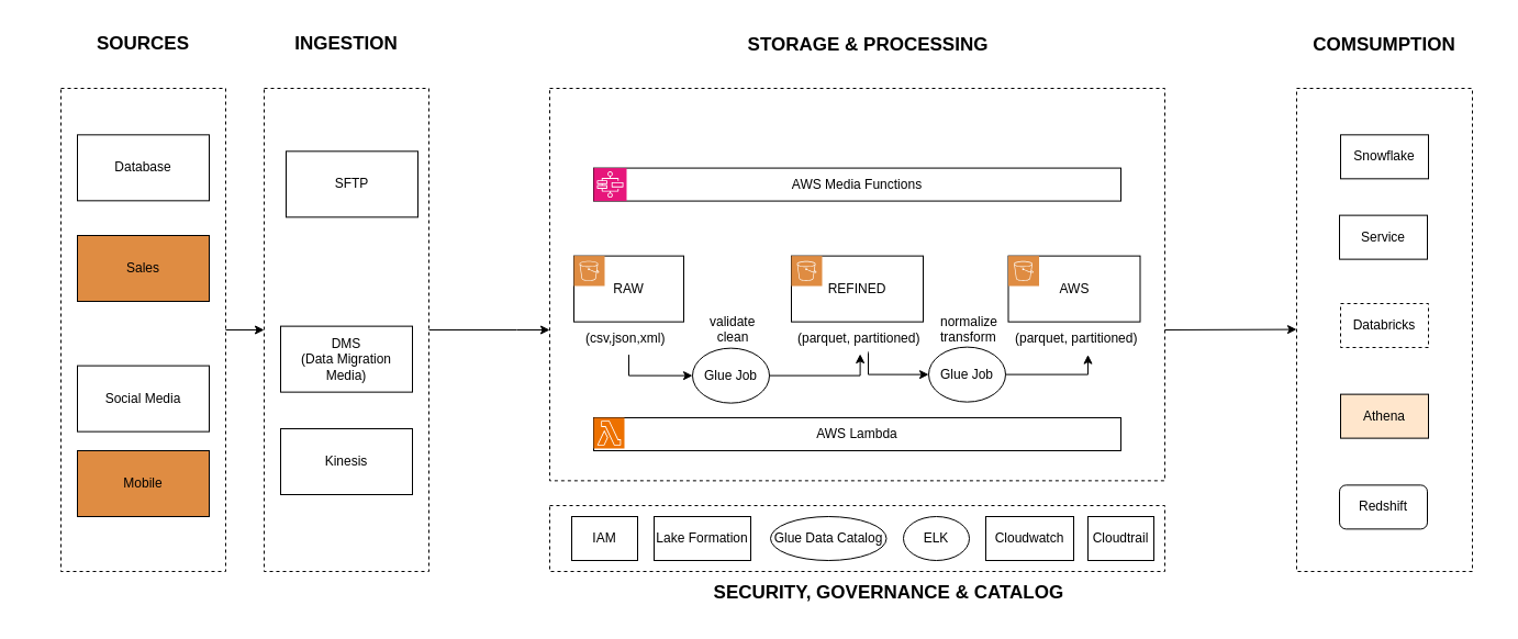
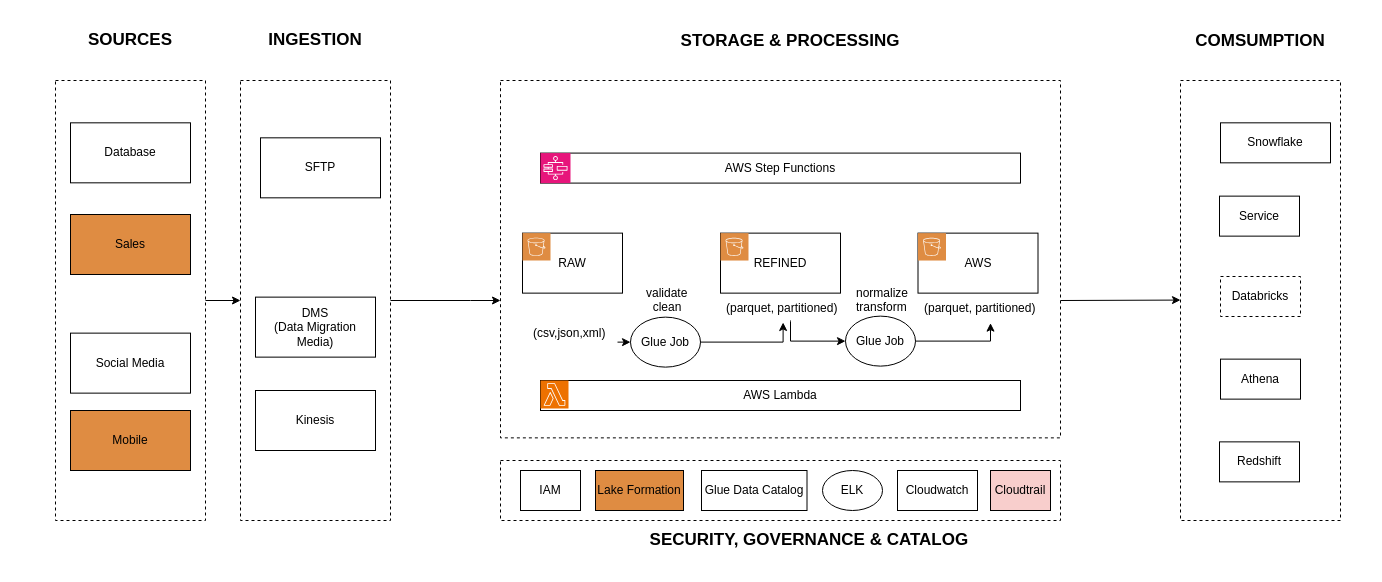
  <mxCell id="0" />
  <mxCell id="1" parent="0" />
  <mxCell id="2" value="" style="rounded=0;whiteSpace=wrap;html=1;fillColor=none;dashed=1;" vertex="1" parent="1"><mxGeometry x="500" y="80" width="560" height="357.37" as="geometry" /></mxCell>
  <mxCell id="3" value="&lt;font style=&quot;font-size: 17px&quot;&gt;&lt;b&gt;SOURCES&lt;/b&gt;&lt;/font&gt;" style="text;html=1;strokeColor=none;fillColor=none;align=center;verticalAlign=middle;whiteSpace=wrap;rounded=0;dashed=1;" parent="1" vertex="1"><mxGeometry x="20" y="20" width="220" height="40" as="geometry" /></mxCell>
  <mxCell id="4" value="" style="edgeStyle=orthogonalEdgeStyle;rounded=0;orthogonalLoop=1;jettySize=auto;html=1;entryX=0;entryY=0.5;entryDx=0;entryDy=0;" edge="1" parent="1" source="5" target="11"><mxGeometry relative="1" as="geometry" /></mxCell>
  <mxCell id="5" value="" style="rounded=0;whiteSpace=wrap;html=1;fillColor=none;dashed=1;" vertex="1" parent="1"><mxGeometry x="55" y="80" width="150" height="440" as="geometry" /></mxCell>
  <mxCell id="6" value="Database" style="rounded=0;whiteSpace=wrap;html=1;" vertex="1" parent="1"><mxGeometry x="70" y="122.33" width="120" height="60" as="geometry" /></mxCell>
  <mxCell id="7" value="Mobile" style="rounded=0;whiteSpace=wrap;html=1;fillColor=#df8c42;" vertex="1" parent="1"><mxGeometry x="70" y="410" width="120" height="60" as="geometry" /></mxCell>
  <mxCell id="8" value="Social Media" style="rounded=0;whiteSpace=wrap;html=1;" vertex="1" parent="1"><mxGeometry x="70" y="332.63" width="120" height="60" as="geometry" /></mxCell>
  <mxCell id="9" value="Sales" style="rounded=0;whiteSpace=wrap;html=1;fillColor=#df8c42;" vertex="1" parent="1"><mxGeometry x="70" y="214" width="120" height="60" as="geometry" /></mxCell>
  <mxCell id="10" value="" style="edgeStyle=orthogonalEdgeStyle;rounded=0;orthogonalLoop=1;jettySize=auto;html=1;" edge="1" parent="1" source="11" target="2"><mxGeometry relative="1" as="geometry"><Array as="points"><mxPoint x="470" y="300" /><mxPoint x="470" y="300" /></Array></mxGeometry></mxCell>
  <mxCell id="11" value="" style="rounded=0;whiteSpace=wrap;html=1;fillColor=none;dashed=1;" vertex="1" parent="1"><mxGeometry x="240" y="80" width="150" height="440" as="geometry" /></mxCell>
  <mxCell id="12" value="&lt;font style=&quot;font-size: 17px&quot;&gt;&lt;b&gt;INGESTION&lt;/b&gt;&lt;/font&gt;" style="text;html=1;strokeColor=none;fillColor=none;align=center;verticalAlign=middle;whiteSpace=wrap;rounded=0;dashed=1;" vertex="1" parent="1"><mxGeometry x="205" y="20" width="220" height="40" as="geometry" /></mxCell>
  <mxCell id="13" value="&lt;font style=&quot;font-size: 17px&quot;&gt;&lt;b&gt;STORAGE &amp;amp; PROCESSING&lt;/b&gt;&lt;/font&gt;" style="text;html=1;strokeColor=none;fillColor=none;align=center;verticalAlign=middle;whiteSpace=wrap;rounded=0;dashed=1;" vertex="1" parent="1"><mxGeometry x="660" y="21" width="260" height="40" as="geometry" /></mxCell>
  <mxCell id="14" value="" style="rounded=0;whiteSpace=wrap;html=1;fillColor=none;dashed=1;" vertex="1" parent="1"><mxGeometry x="1180" y="80" width="160" height="440" as="geometry" /></mxCell>
  <mxCell id="15" value="SFTP" style="rounded=0;whiteSpace=wrap;html=1;" vertex="1" parent="1"><mxGeometry x="260" y="137.33" width="120" height="60" as="geometry" /></mxCell>
  <mxCell id="16" value="Kinesis" style="rounded=0;whiteSpace=wrap;html=1;" vertex="1" parent="1"><mxGeometry x="255" y="390" width="120" height="60" as="geometry" /></mxCell>
  <mxCell id="17" value="DMS&lt;div&gt;(Data Migration Media)&lt;/div&gt;" style="rounded=0;whiteSpace=wrap;html=1;" vertex="1" parent="1"><mxGeometry x="255" y="296.63" width="120" height="60" as="geometry" /></mxCell>
  <mxCell id="18" style="edgeStyle=orthogonalEdgeStyle;rounded=0;orthogonalLoop=1;jettySize=auto;html=1;entryX=0;entryY=0.5;entryDx=0;entryDy=0;" edge="1" parent="1" source="22" target="27"><mxGeometry relative="1" as="geometry"><Array as="points"><mxPoint x="572" y="342" /></Array></mxGeometry></mxCell>
  <mxCell id="19" value="RAW" style="rounded=0;whiteSpace=wrap;html=1;" vertex="1" parent="1"><mxGeometry x="522" y="232.63" width="100" height="60" as="geometry" /></mxCell>
  <mxCell id="20" value="REFINED" style="rounded=0;whiteSpace=wrap;html=1;" vertex="1" parent="1"><mxGeometry x="720" y="232.63" width="120" height="60" as="geometry" /></mxCell>
  <mxCell id="21" value="AWS" style="rounded=0;whiteSpace=wrap;html=1;" vertex="1" parent="1"><mxGeometry x="917.5" y="232.63" width="120" height="60" as="geometry" /></mxCell>
- <mxCell id="22" value="(csv,json,xml)" style="text;strokeColor=none;fillColor=none;align=left;verticalAlign=middle;spacingLeft=4;spacingRight=4;overflow=hidden;points=[[0,0.5],[1,0.5]];portConstraint=eastwest;rotatable=0;whiteSpace=wrap;html=1;" vertex="1" parent="1"><mxGeometry x="527" y="292.63" width="90" height="30" as="geometry" /></mxCell>
+ <mxCell id="22" value="(csv,json,xml)" style="text;strokeColor=none;fillColor=none;align=left;verticalAlign=middle;spacingLeft=4;spacingRight=4;overflow=hidden;points=[[0,0.5],[1,0.5]];portConstraint=eastwest;rotatable=0;whiteSpace=wrap;html=1;" vertex="1" parent="1"><mxGeometry x="527" y="317.63" width="90" height="30" as="geometry" /></mxCell>
  <mxCell id="23" value="(parquet, partitioned)" style="text;strokeColor=none;fillColor=none;align=left;verticalAlign=middle;spacingLeft=4;spacingRight=4;overflow=hidden;points=[[0,0.5],[1,0.5]];portConstraint=eastwest;rotatable=0;whiteSpace=wrap;html=1;" vertex="1" parent="1"><mxGeometry x="720" y="292.63" width="125" height="30" as="geometry" /></mxCell>
  <mxCell id="24" value="(parquet, partitioned)" style="text;strokeColor=none;fillColor=none;align=left;verticalAlign=middle;spacingLeft=4;spacingRight=4;overflow=hidden;points=[[0,0.5],[1,0.5]];portConstraint=eastwest;rotatable=0;whiteSpace=wrap;html=1;" vertex="1" parent="1"><mxGeometry x="917.5" y="292.63" width="125" height="30" as="geometry" /></mxCell>
  <mxCell id="25" value="" style="rounded=0;whiteSpace=wrap;html=1;fillColor=none;dashed=1;" vertex="1" parent="1"><mxGeometry x="500" y="460" width="560" height="60" as="geometry" /></mxCell>
- <mxCell id="26" value="AWS Media Functions" style="rounded=0;whiteSpace=wrap;html=1;" vertex="1" parent="1"><mxGeometry x="540" y="152.59" width="480" height="30" as="geometry" /></mxCell>
+ <mxCell id="26" value="AWS Step Functions" style="rounded=0;whiteSpace=wrap;html=1;" vertex="1" parent="1"><mxGeometry x="540" y="152.59" width="480" height="30" as="geometry" /></mxCell>
  <mxCell id="27" value="Glue Job" style="ellipse;whiteSpace=wrap;html=1;" vertex="1" parent="1"><mxGeometry x="630" y="316.63" width="70" height="50" as="geometry" /></mxCell>
  <mxCell id="28" value="" style="edgeStyle=orthogonalEdgeStyle;rounded=0;orthogonalLoop=1;jettySize=auto;html=1;" edge="1" parent="1" source="29" target="24"><mxGeometry relative="1" as="geometry"><Array as="points"><mxPoint x="990" y="341" /></Array></mxGeometry></mxCell>
  <mxCell id="29" value="Glue Job" style="ellipse;whiteSpace=wrap;html=1;" vertex="1" parent="1"><mxGeometry x="845" y="315.63" width="70" height="50" as="geometry" /></mxCell>
  <mxCell id="30" value="AWS Lambda" style="rounded=0;whiteSpace=wrap;html=1;" vertex="1" parent="1"><mxGeometry x="540" y="380" width="480" height="30" as="geometry" /></mxCell>
  <mxCell id="31" value="&lt;span style=&quot;font-size: 17px;&quot;&gt;&lt;b&gt;&lt;span style=&quot;white-space: pre;&quot;&gt;&#09;&lt;/span&gt;SECURITY, GOVERNANCE &amp;amp; CATALOG&lt;/b&gt;&lt;/span&gt;" style="text;html=1;strokeColor=none;fillColor=none;align=center;verticalAlign=middle;whiteSpace=wrap;rounded=0;dashed=1;" vertex="1" parent="1"><mxGeometry x="600" y="520" width="380" height="40" as="geometry" /></mxCell>
  <mxCell id="32" style="edgeStyle=orthogonalEdgeStyle;rounded=0;orthogonalLoop=1;jettySize=auto;html=1;entryX=0.501;entryY=0.979;entryDx=0;entryDy=0;entryPerimeter=0;" edge="1" parent="1" source="27" target="23"><mxGeometry relative="1" as="geometry"><Array as="points"><mxPoint x="783" y="342" /></Array></mxGeometry></mxCell>
  <mxCell id="33" style="edgeStyle=orthogonalEdgeStyle;rounded=0;orthogonalLoop=1;jettySize=auto;html=1;entryX=0;entryY=0.5;entryDx=0;entryDy=0;" edge="1" parent="1" target="29"><mxGeometry relative="1" as="geometry"><mxPoint x="790" y="320" as="sourcePoint" /><Array as="points"><mxPoint x="790" y="321" /><mxPoint x="790" y="341" /></Array></mxGeometry></mxCell>
  <mxCell id="34" value="validate&lt;div&gt;&amp;nbsp; clean&lt;/div&gt;" style="text;strokeColor=none;fillColor=none;align=left;verticalAlign=middle;spacingLeft=4;spacingRight=4;overflow=hidden;points=[[0,0.5],[1,0.5]];portConstraint=eastwest;rotatable=0;whiteSpace=wrap;html=1;" vertex="1" parent="1"><mxGeometry x="640" y="282.63" width="70" height="30" as="geometry" /></mxCell>
  <mxCell id="35" value="normalize&lt;div&gt;transform&lt;/div&gt;" style="text;strokeColor=none;fillColor=none;align=left;verticalAlign=middle;spacingLeft=4;spacingRight=4;overflow=hidden;points=[[0,0.5],[1,0.5]];portConstraint=eastwest;rotatable=0;whiteSpace=wrap;html=1;" vertex="1" parent="1"><mxGeometry x="850" y="282.63" width="70" height="30" as="geometry" /></mxCell>
  <mxCell id="36" value="" style="sketch=0;pointerEvents=1;shadow=0;dashed=0;html=1;strokeColor=none;fillColor=#DF8C42;labelPosition=center;verticalLabelPosition=bottom;verticalAlign=top;align=center;outlineConnect=0;shape=mxgraph.veeam2.aws_s3;" vertex="1" parent="1"><mxGeometry x="522" y="232.59" width="28" height="27.41" as="geometry" /></mxCell>
  <mxCell id="37" value="" style="sketch=0;pointerEvents=1;shadow=0;dashed=0;html=1;strokeColor=none;fillColor=#DF8C42;labelPosition=center;verticalLabelPosition=bottom;verticalAlign=top;align=center;outlineConnect=0;shape=mxgraph.veeam2.aws_s3;" vertex="1" parent="1"><mxGeometry x="917.5" y="232.63" width="28" height="27.41" as="geometry" /></mxCell>
  <mxCell id="38" value="" style="sketch=0;pointerEvents=1;shadow=0;dashed=0;html=1;strokeColor=none;fillColor=#DF8C42;labelPosition=center;verticalLabelPosition=bottom;verticalAlign=top;align=center;outlineConnect=0;shape=mxgraph.veeam2.aws_s3;" vertex="1" parent="1"><mxGeometry x="720" y="232.63" width="28" height="27.41" as="geometry" /></mxCell>
  <mxCell id="39" value="" style="sketch=0;points=[[0,0,0],[0.25,0,0],[0.5,0,0],[0.75,0,0],[1,0,0],[0,1,0],[0.25,1,0],[0.5,1,0],[0.75,1,0],[1,1,0],[0,0.25,0],[0,0.5,0],[0,0.75,0],[1,0.25,0],[1,0.5,0],[1,0.75,0]];outlineConnect=0;fontColor=#232F3E;fillColor=#E7157B;strokeColor=#ffffff;dashed=0;verticalLabelPosition=bottom;verticalAlign=top;align=center;html=1;fontSize=12;fontStyle=0;aspect=fixed;shape=mxgraph.aws4.resourceIcon;resIcon=mxgraph.aws4.step_functions;" vertex="1" parent="1"><mxGeometry x="540" y="152.59" width="30" height="30" as="geometry" /></mxCell>
  <mxCell id="40" value="" style="sketch=0;points=[[0,0,0],[0.25,0,0],[0.5,0,0],[0.75,0,0],[1,0,0],[0,1,0],[0.25,1,0],[0.5,1,0],[0.75,1,0],[1,1,0],[0,0.25,0],[0,0.5,0],[0,0.75,0],[1,0.25,0],[1,0.5,0],[1,0.75,0]];outlineConnect=0;fontColor=#232F3E;fillColor=#ED7100;strokeColor=#ffffff;dashed=0;verticalLabelPosition=bottom;verticalAlign=top;align=center;html=1;fontSize=12;fontStyle=0;aspect=fixed;shape=mxgraph.aws4.resourceIcon;resIcon=mxgraph.aws4.lambda;" vertex="1" parent="1"><mxGeometry x="540" y="380" width="28" height="28" as="geometry" /></mxCell>
  <mxCell id="41" value="IAM" style="rounded=0;whiteSpace=wrap;html=1;" vertex="1" parent="1"><mxGeometry x="520" y="470" width="60" height="40" as="geometry" /></mxCell>
- <mxCell id="42" value="Lake Formation" style="rounded=0;whiteSpace=wrap;html=1;" vertex="1" parent="1"><mxGeometry x="595" y="470" width="88" height="40" as="geometry" /></mxCell>
- <mxCell id="43" value="Glue Data Catalog" style="ellipse;whiteSpace=wrap;html=1;" vertex="1" parent="1"><mxGeometry x="701" y="470" width="105.5" height="40" as="geometry" /></mxCell>
+ <mxCell id="42" value="Lake Formation" style="rounded=0;whiteSpace=wrap;html=1;fillColor=#df8c42;" vertex="1" parent="1"><mxGeometry x="595" y="470" width="88" height="40" as="geometry" /></mxCell>
+ <mxCell id="43" value="Glue Data Catalog" style="rounded=0;whiteSpace=wrap;html=1;" vertex="1" parent="1"><mxGeometry x="701" y="470" width="105.5" height="40" as="geometry" /></mxCell>
  <mxCell id="44" value="ELK" style="ellipse;whiteSpace=wrap;html=1;" vertex="1" parent="1"><mxGeometry x="822" y="470" width="60" height="40" as="geometry" /></mxCell>
  <mxCell id="45" value="Cloudwatch" style="rounded=0;whiteSpace=wrap;html=1;" vertex="1" parent="1"><mxGeometry x="897" y="470" width="80" height="40" as="geometry" /></mxCell>
- <mxCell id="46" value="Cloudtrail" style="rounded=0;whiteSpace=wrap;html=1;" vertex="1" parent="1"><mxGeometry x="990" y="470" width="60" height="40" as="geometry" /></mxCell>
+ <mxCell id="46" value="Cloudtrail" style="rounded=0;whiteSpace=wrap;html=1;fillColor=#f8cecc;" vertex="1" parent="1"><mxGeometry x="990" y="470" width="60" height="40" as="geometry" /></mxCell>
  <mxCell id="47" value="&lt;span style=&quot;font-size: 17px;&quot;&gt;&lt;b&gt;COMSUMPTION&lt;/b&gt;&lt;/span&gt;" style="text;html=1;strokeColor=none;fillColor=none;align=center;verticalAlign=middle;whiteSpace=wrap;rounded=0;dashed=1;" vertex="1" parent="1"><mxGeometry x="1160" y="21" width="200" height="40" as="geometry" /></mxCell>
  <mxCell id="48" value="" style="endArrow=classic;html=1;rounded=0;entryX=-0.023;entryY=0.432;entryDx=0;entryDy=0;entryPerimeter=0;" edge="1" parent="1"><mxGeometry width="50" height="50" relative="1" as="geometry"><mxPoint x="1060" y="300" as="sourcePoint" /><mxPoint x="1180" y="299.58" as="targetPoint" /></mxGeometry></mxCell>
- <mxCell id="49" value="Snowflake" style="rounded=0;whiteSpace=wrap;html=1;" vertex="1" parent="1"><mxGeometry x="1220" y="122.33" width="80" height="40" as="geometry" /></mxCell>
+ <mxCell id="49" value="Snowflake" style="rounded=0;whiteSpace=wrap;html=1;" vertex="1" parent="1"><mxGeometry x="1220" y="122.33" width="110" height="40" as="geometry" /></mxCell>
  <mxCell id="50" value="Service" style="rounded=0;whiteSpace=wrap;html=1;" vertex="1" parent="1"><mxGeometry x="1219" y="195.63" width="80" height="40" as="geometry" /></mxCell>
  <mxCell id="51" value="Databricks" style="rounded=0;whiteSpace=wrap;html=1;dashed=1;" vertex="1" parent="1"><mxGeometry x="1220" y="276" width="80" height="40" as="geometry" /></mxCell>
- <mxCell id="52" value="Athena" style="rounded=0;whiteSpace=wrap;html=1;fillColor=#ffe6cc;" vertex="1" parent="1"><mxGeometry x="1220" y="358.63" width="80" height="40" as="geometry" /></mxCell>
- <mxCell id="53" value="Redshift" style="whiteSpace=wrap;html=1;rounded=1;" vertex="1" parent="1"><mxGeometry x="1219" y="441.37" width="80" height="40" as="geometry" /></mxCell>
+ <mxCell id="52" value="Athena" style="rounded=0;whiteSpace=wrap;html=1;" vertex="1" parent="1"><mxGeometry x="1220" y="358.63" width="80" height="40" as="geometry" /></mxCell>
+ <mxCell id="53" value="Redshift" style="rounded=0;whiteSpace=wrap;html=1;" vertex="1" parent="1"><mxGeometry x="1219" y="441.37" width="80" height="40" as="geometry" /></mxCell>
